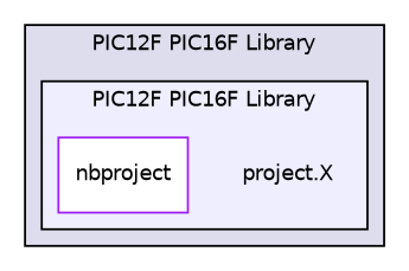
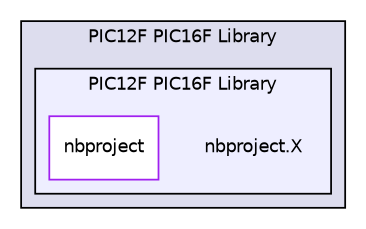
  digraph {
    compound=true
    node [fontname=Helvetica fontsize=10]
-   n1 [label="project.X" shape=plaintext color=darkgreen]
+   n1 [label="nbproject.X" shape=plaintext color=darkgreen]
    n2 [color=purple fillcolor=white label=nbproject shape=box style=filled]
    subgraph cluster_1 {
      bgcolor="#ddddee"
      fontname=Helvetica
      fontsize=10
      label="PIC12F PIC16F Library"
      pencolor=black
      subgraph cluster_2 {
        bgcolor="#eeeeff"
        fontname=Helvetica
        fontsize=10
        pencolor=black
        n1
        n2
      }
    }
  }
